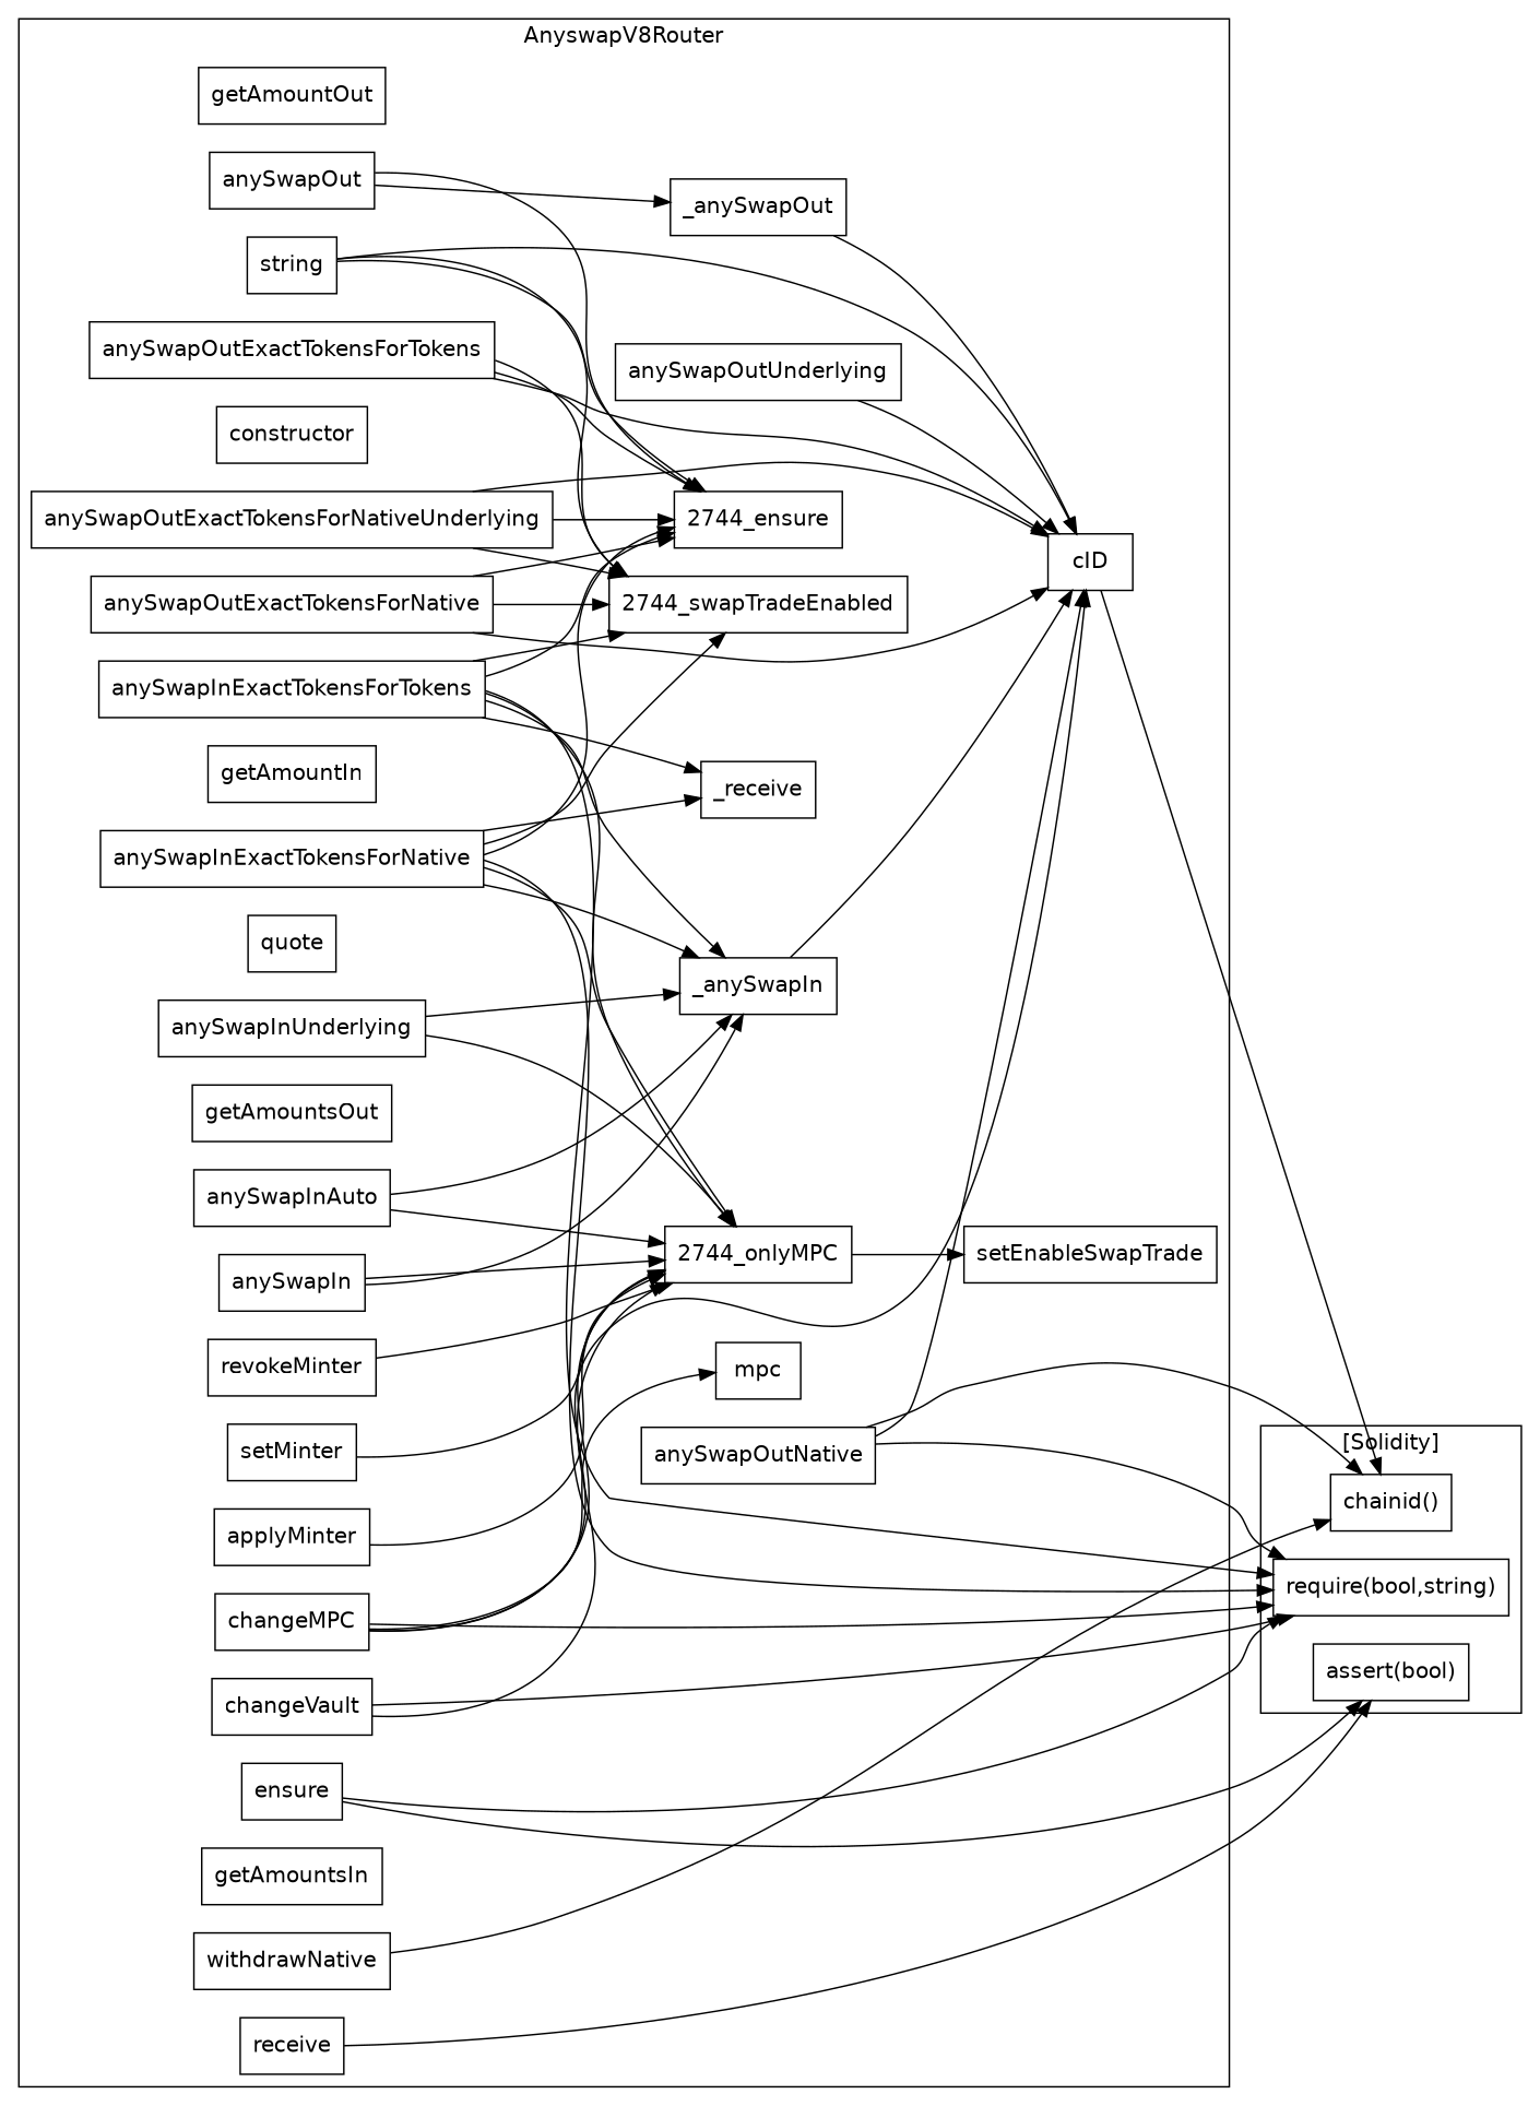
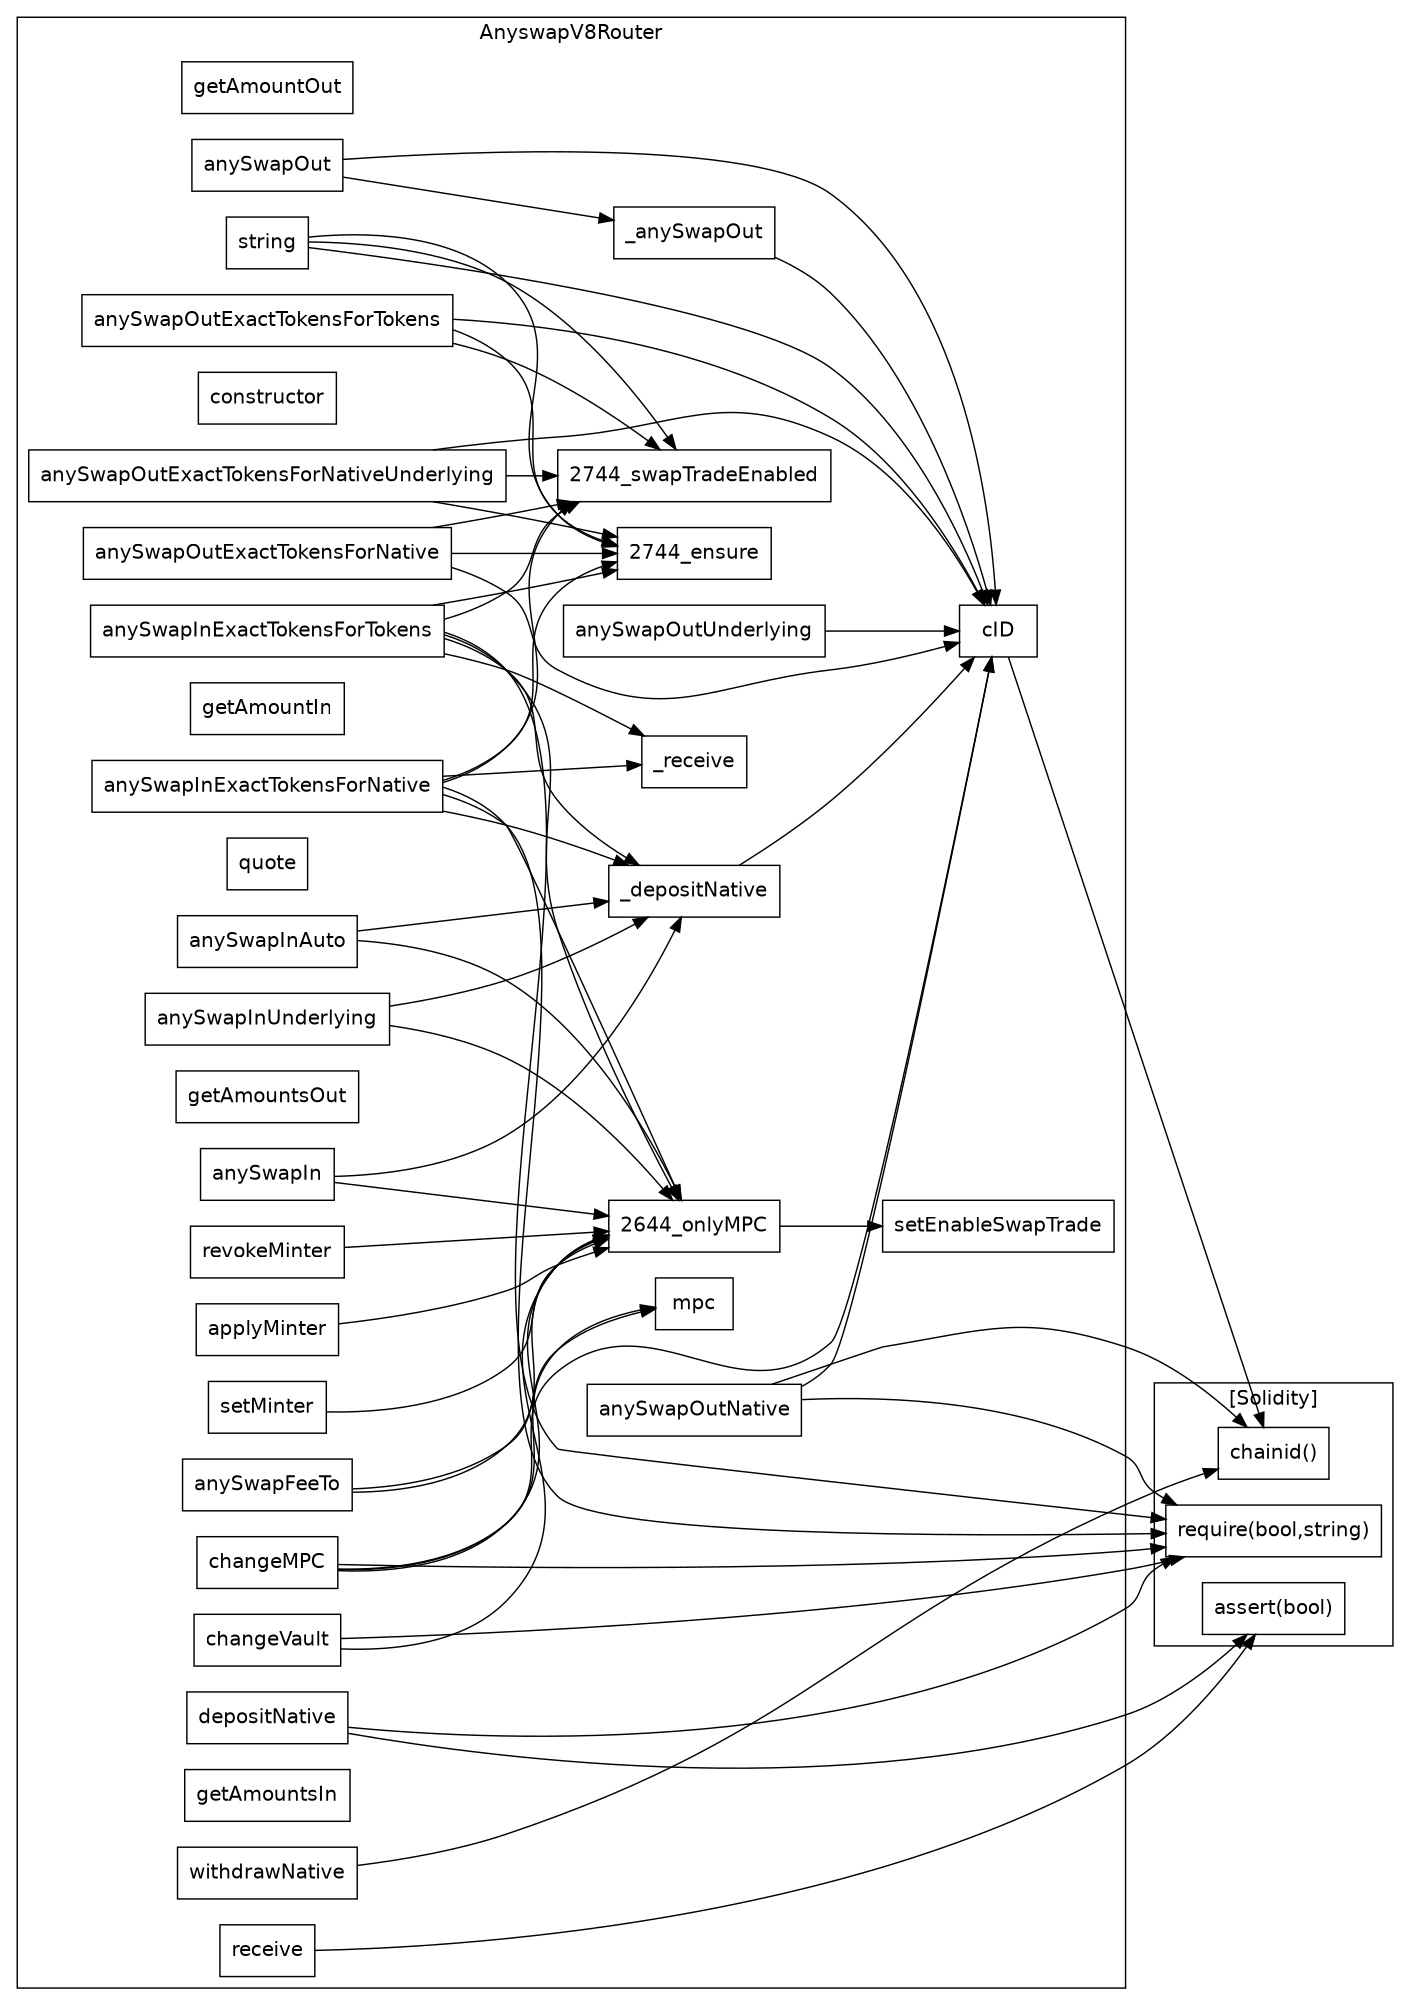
  strict digraph {
    fontname="DejaVu Sans"
    rankdir=LR
    node [fontname="DejaVu Sans" shape=box]
    edge [fontname="DejaVu Sans"]
    n1 [label=getAmountOut]
    n2 [label=changeMPC]
    n3 [label=cID]
    n4 [label=mpc]
-   "2744_onlyMPC"
-   n6 [label=ensure]
-   n7 [label=_anySwapIn]
+   "2744_onlyMPC" [label="2644_onlyMPC"]
+   n6 [label=depositNative]
+   n7 [label=_depositNative]
    n8 [label=withdrawNative]
    n9 [label=constructor]
    n10 [label=anySwapInUnderlying]
    n11 [label=revokeMinter]
    n12 [label=anySwapInExactTokensForNative]
    n13 [label=_receive]
    "2744_swapTradeEnabled"
    "2744_ensure"
    n16 [label=getAmountIn]
    n17 [label=anySwapOutExactTokensForNative]
    n18 [label=quote]
    n19 [label=anySwapOut]
    n20 [label=_anySwapOut]
    n21 [label=anySwapOutUnderlying]
+   n22 [label=anySwapFeeTo]
    n23 [label=getAmountsOut]
    n24 [label=string]
    n25 [label=anySwapOutExactTokensForTokens]
    n26 [label=anySwapIn]
    n27 [label=changeVault]
    n28 [label=receive]
    n29 [label=anySwapOutExactTokensForNativeUnderlying]
    n30 [label=setMinter]
    n31 [label=applyMinter]
    n32 [label=getAmountsIn]
    n33 [label=anySwapInAuto]
    n34 [label=anySwapOutNative]
    n35 [label=setEnableSwapTrade]
    n36 [label=anySwapInExactTokensForTokens]
    "require(bool,string)"
    "chainid()"
    "assert(bool)"
    subgraph cluster_1 {
      label=AnyswapV8Router
      n1
      n2
      n3
      n4
      "2744_onlyMPC"
      n6
      n7
      n8
      n9
      n10
      n11
      n12
      n13
      "2744_swapTradeEnabled"
      "2744_ensure"
      n16
      n17
      n18
      n19
      n20
      n21
+     n22
      n23
      n24
      n25
      n26
      n27
      n28
      n29
      n30
      n31
      n32
      n33
      n34
      n35
      n36
    }
    subgraph cluster_2 {
      label="[Solidity]"
      "require(bool,string)"
      "chainid()"
      "assert(bool)"
    }
    n2 -> n3
    n2 -> n4
    n2 -> "2744_onlyMPC"
    n2 -> "require(bool,string)"
    n3 -> "chainid()"
    "2744_onlyMPC" -> n35
    n6 -> "require(bool,string)"
    n6 -> "assert(bool)"
    n7 -> n3
    n8 -> "chainid()"
    n10 -> "2744_onlyMPC"
    n10 -> n7
    n11 -> "2744_onlyMPC"
    n12 -> "2744_onlyMPC"
    n12 -> n7
    n12 -> n13
    n12 -> "2744_swapTradeEnabled"
    n12 -> "2744_ensure"
    n12 -> "require(bool,string)"
    n17 -> n3
    n17 -> "2744_swapTradeEnabled"
    n17 -> "2744_ensure"
-   n19 -> "2744_ensure"
+   n19 -> n3
    n19 -> n20
    n20 -> n3
    n21 -> n3
+   n22 -> n4
+   n22 -> "2744_onlyMPC"
    n24 -> n3
    n24 -> "2744_swapTradeEnabled"
    n24 -> "2744_ensure"
    n25 -> n3
    n25 -> "2744_swapTradeEnabled"
    n25 -> "2744_ensure"
    n26 -> "2744_onlyMPC"
    n26 -> n7
    n27 -> "2744_onlyMPC"
    n27 -> "require(bool,string)"
    n28 -> "assert(bool)"
    n29 -> n3
    n29 -> "2744_swapTradeEnabled"
    n29 -> "2744_ensure"
    n30 -> "2744_onlyMPC"
    n31 -> "2744_onlyMPC"
    n33 -> "2744_onlyMPC"
    n33 -> n7
    n34 -> n3
    n34 -> "require(bool,string)"
    n34 -> "chainid()"
    n36 -> "2744_onlyMPC"
    n36 -> n7
    n36 -> n13
    n36 -> "2744_swapTradeEnabled"
    n36 -> "2744_ensure"
    n36 -> "require(bool,string)"
  }
